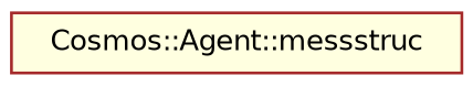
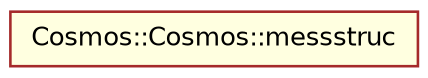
  digraph {
    rankdir=TB
-   n1 [color=brown fillcolor=lightyellow fontname=Helvetica fontsize=10 height=0.2 label="Cosmos::Agent::messstruc" shape=record style=filled width=0.4]
+   n1 [color=brown fillcolor=lightyellow fontname=Helvetica fontsize=10 height=0.2 label="Cosmos::Cosmos::messstruc" shape=record style=filled width=0.4]
  }
